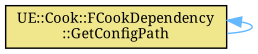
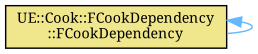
  digraph {
    rankdir=TB
    fontname="Noto Serif"
-   n1 [color=black fillcolor=khaki fontcolor=black fontname="Noto Serif" fontsize=10 height=0.2 label="UE::Cook::FCookDependency\l::GetConfigPath" shape=box style=filled width=0.4]
+   n1 [color=black fillcolor=khaki fontcolor=black fontname="Noto Serif" fontsize=10 height=0.2 label="UE::Cook::FCookDependency\l::FCookDependency" shape=box style=filled width=0.4]
    n1 -> n1 [color=steelblue1 dir=back fontname="Noto Serif" fontsize=10 labelfontname=Helvetica labelfontsize=10 style=solid]
  }
